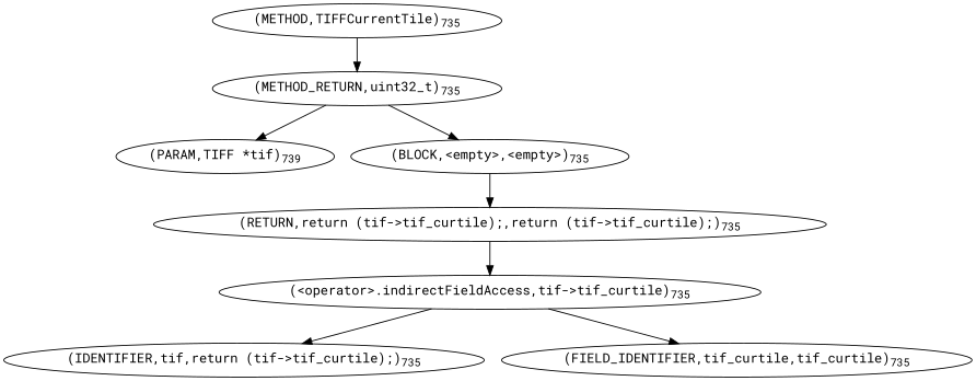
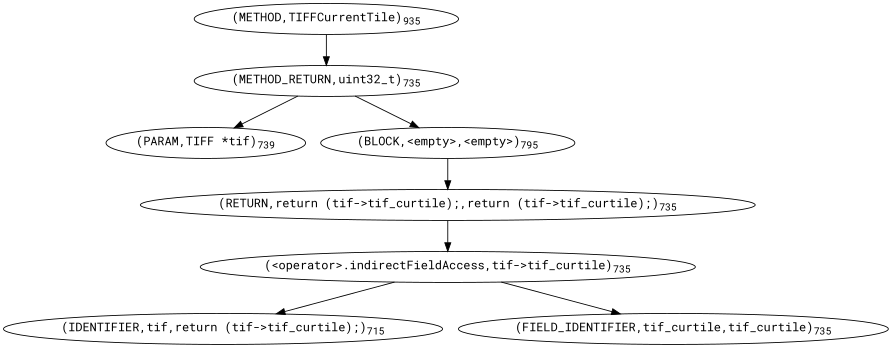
  digraph {
    fontname="Roboto Mono"
    node [fontname="Roboto Mono"]
    edge [fontname="Roboto Mono"]
-   n1 [label=<(METHOD,TIFFCurrentTile)<SUB>735</SUB>>]
+   n1 [label=<(METHOD,TIFFCurrentTile)<SUB>935</SUB>>]
    n2 [label=<(METHOD_RETURN,uint32_t)<SUB>735</SUB>>]
    n3 [label=<(PARAM,TIFF *tif)<SUB>739</SUB>>]
-   n4 [label=<(BLOCK,&lt;empty&gt;,&lt;empty&gt;)<SUB>735</SUB>>]
+   n4 [label=<(BLOCK,&lt;empty&gt;,&lt;empty&gt;)<SUB>795</SUB>>]
    n5 [label=<(RETURN,return (tif-&gt;tif_curtile);,return (tif-&gt;tif_curtile);)<SUB>735</SUB>>]
    n6 [label=<(&lt;operator&gt;.indirectFieldAccess,tif-&gt;tif_curtile)<SUB>735</SUB>>]
-   n7 [label=<(IDENTIFIER,tif,return (tif-&gt;tif_curtile);)<SUB>735</SUB>>]
+   n7 [label=<(IDENTIFIER,tif,return (tif-&gt;tif_curtile);)<SUB>715</SUB>>]
    n8 [label=<(FIELD_IDENTIFIER,tif_curtile,tif_curtile)<SUB>735</SUB>>]
    n1 -> n2
    n2 -> n3
    n2 -> n4
    n4 -> n5
    n5 -> n6
    n6 -> n7
    n6 -> n8
  }
